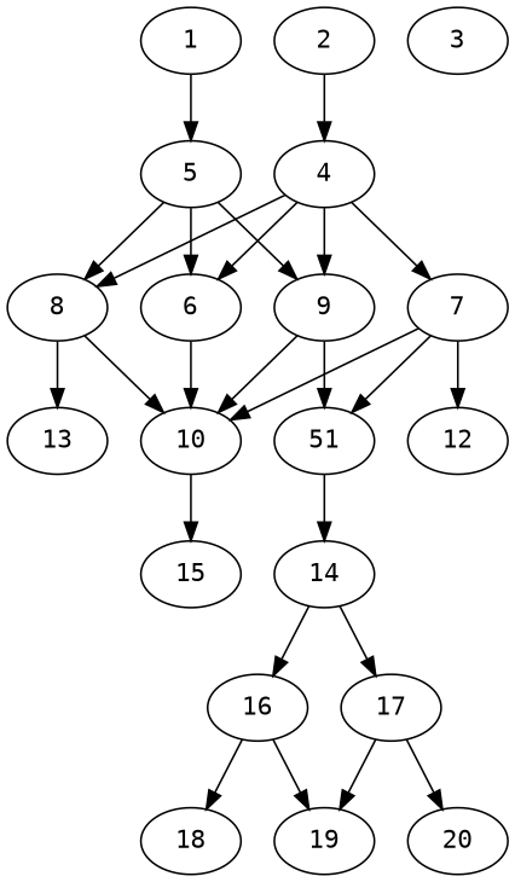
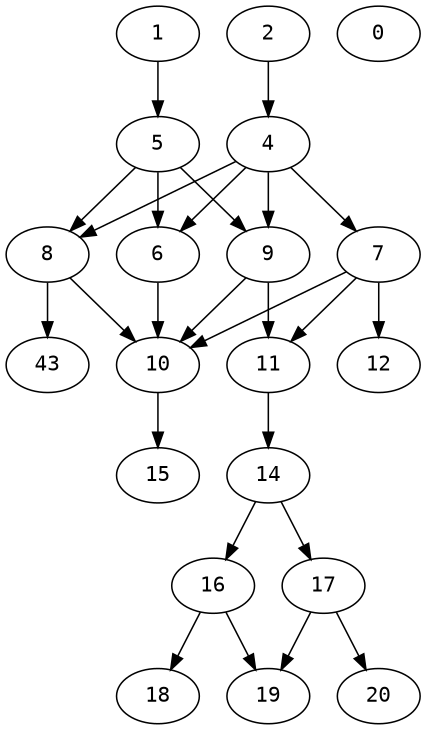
  digraph {
    fontname="DejaVu Sans Mono"
    node [alpha=0.05 fontname="DejaVu Sans Mono"]
    edge [fontname="DejaVu Sans Mono"]
    1 [alpha=0.09 expect_size=7938048]
    5 [expect_size=24629248]
    6 [alpha=0.00 expect_size=30919680]
    8 [alpha=0.04 expect_size=37515264]
    9 [alpha=0.04 expect_size=14342144]
    10 [alpha=0.11 expect_size=10852352]
-   13 [alpha=0.13 expect_size=33537024]
-   11 [expect_size=7078912 label=51]
+   13 [alpha=0.13 expect_size=33537024 label=43]
+   11 [expect_size=7078912]
    2 [alpha=0.02 expect_size=36162560]
    4 [expect_size=46668800]
    7 [alpha=0.01 expect_size=7387136]
    12 [expect_size=28430336]
-   3 [alpha=0.02 expect_size=16084992]
+   3 [alpha=0.02 expect_size=16084992 label=0]
    15 [alpha=0.12 expect_size=51418112]
    14 [alpha=0.02 expect_size=39209984]
    17 [alpha=0.18 expect_size=16941056]
    16 [alpha=0.16 expect_size=15975424]
    19 [alpha=0.11 expect_size=28771328]
    20 [alpha=0.18 expect_size=38441984]
    18 [alpha=0.10 expect_size=18472960]
    1 -> 5
    5 -> 6
    5 -> 8
    5 -> 9
    6 -> 10
    8 -> 10
    8 -> 13
    9 -> 10
    9 -> 11
    10 -> 15
    11 -> 14
    2 -> 4
    4 -> 6
    4 -> 8
    4 -> 9
    4 -> 7
    7 -> 10
    7 -> 11
    7 -> 12
    14 -> 17
    14 -> 16
    17 -> 19
    17 -> 20
    16 -> 19
    16 -> 18
  }
